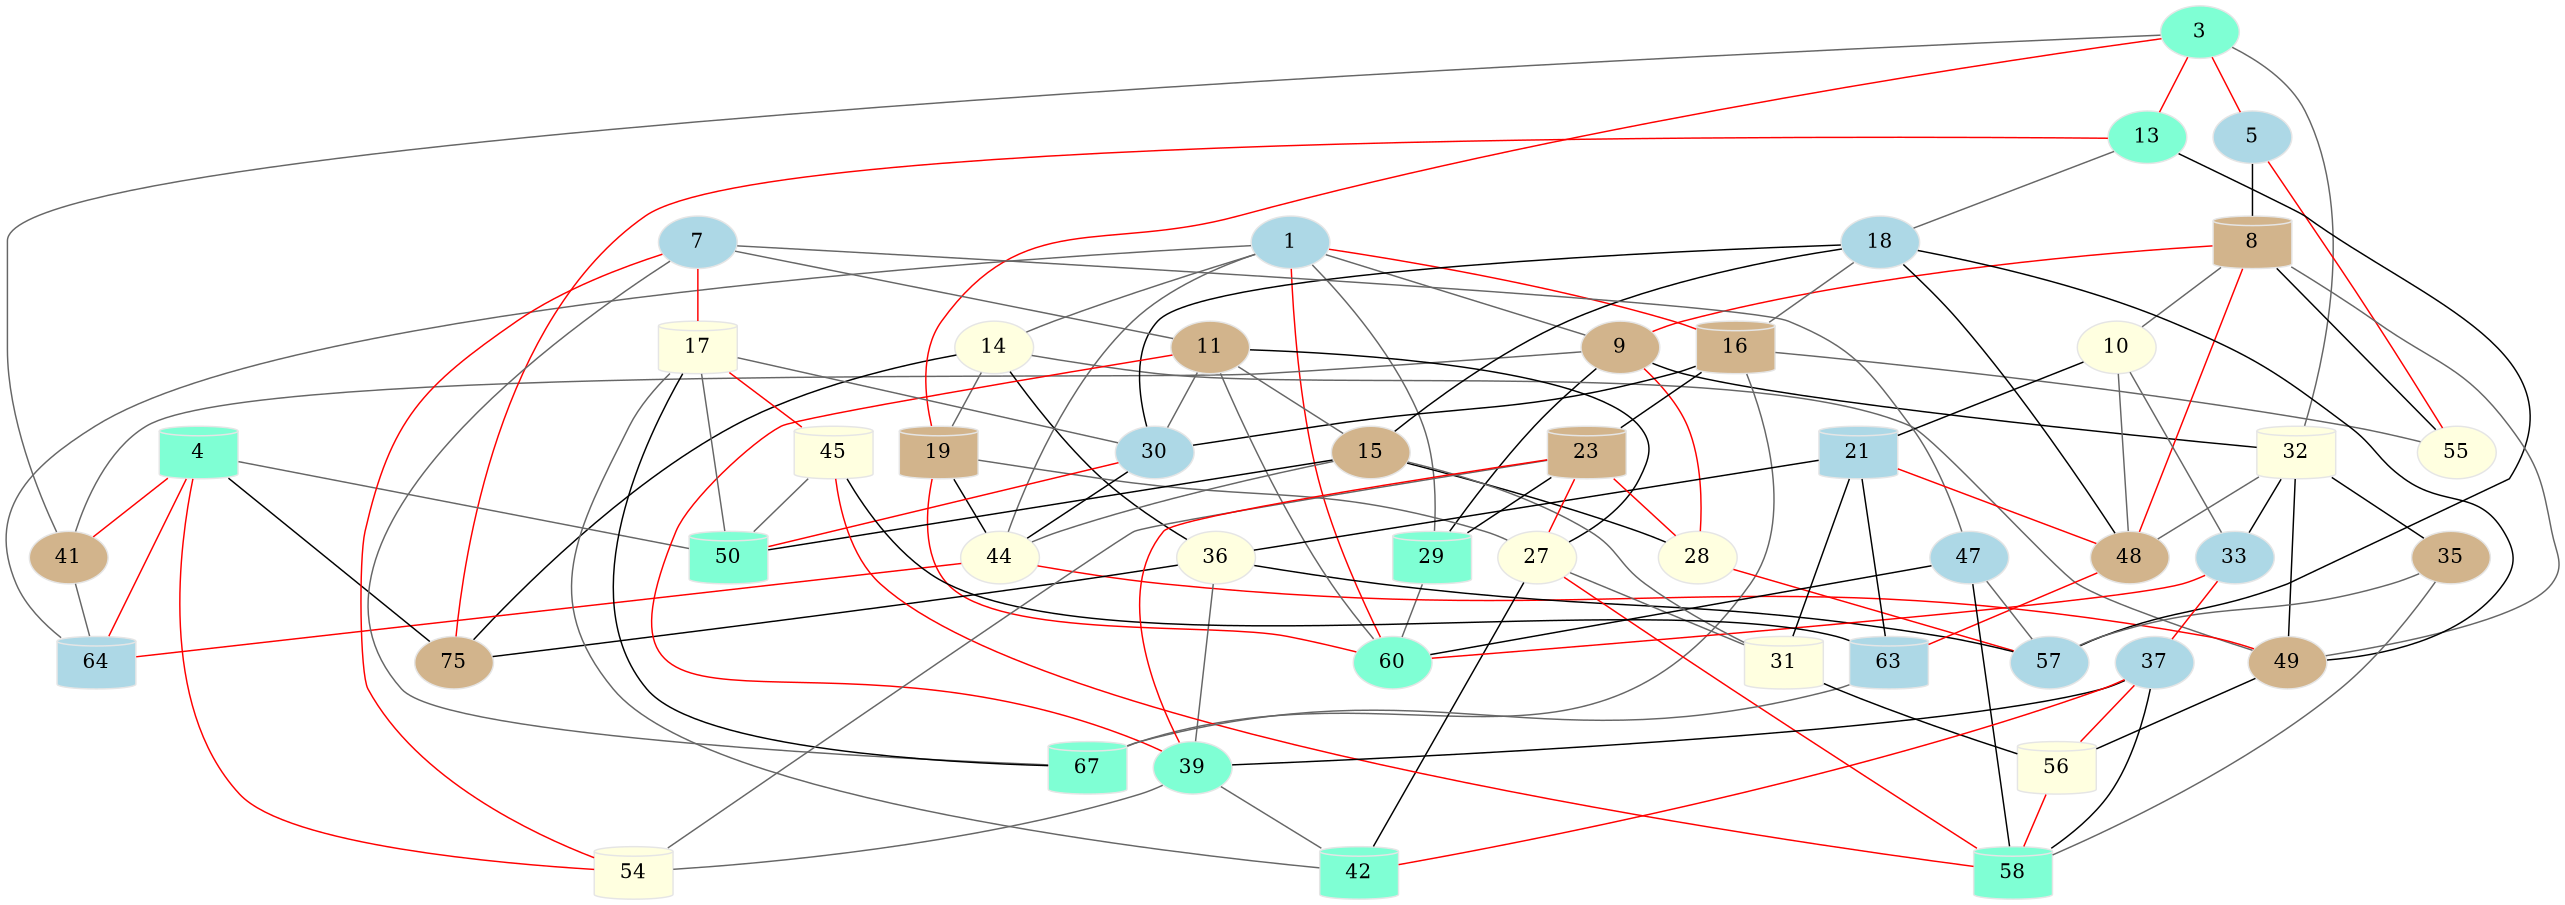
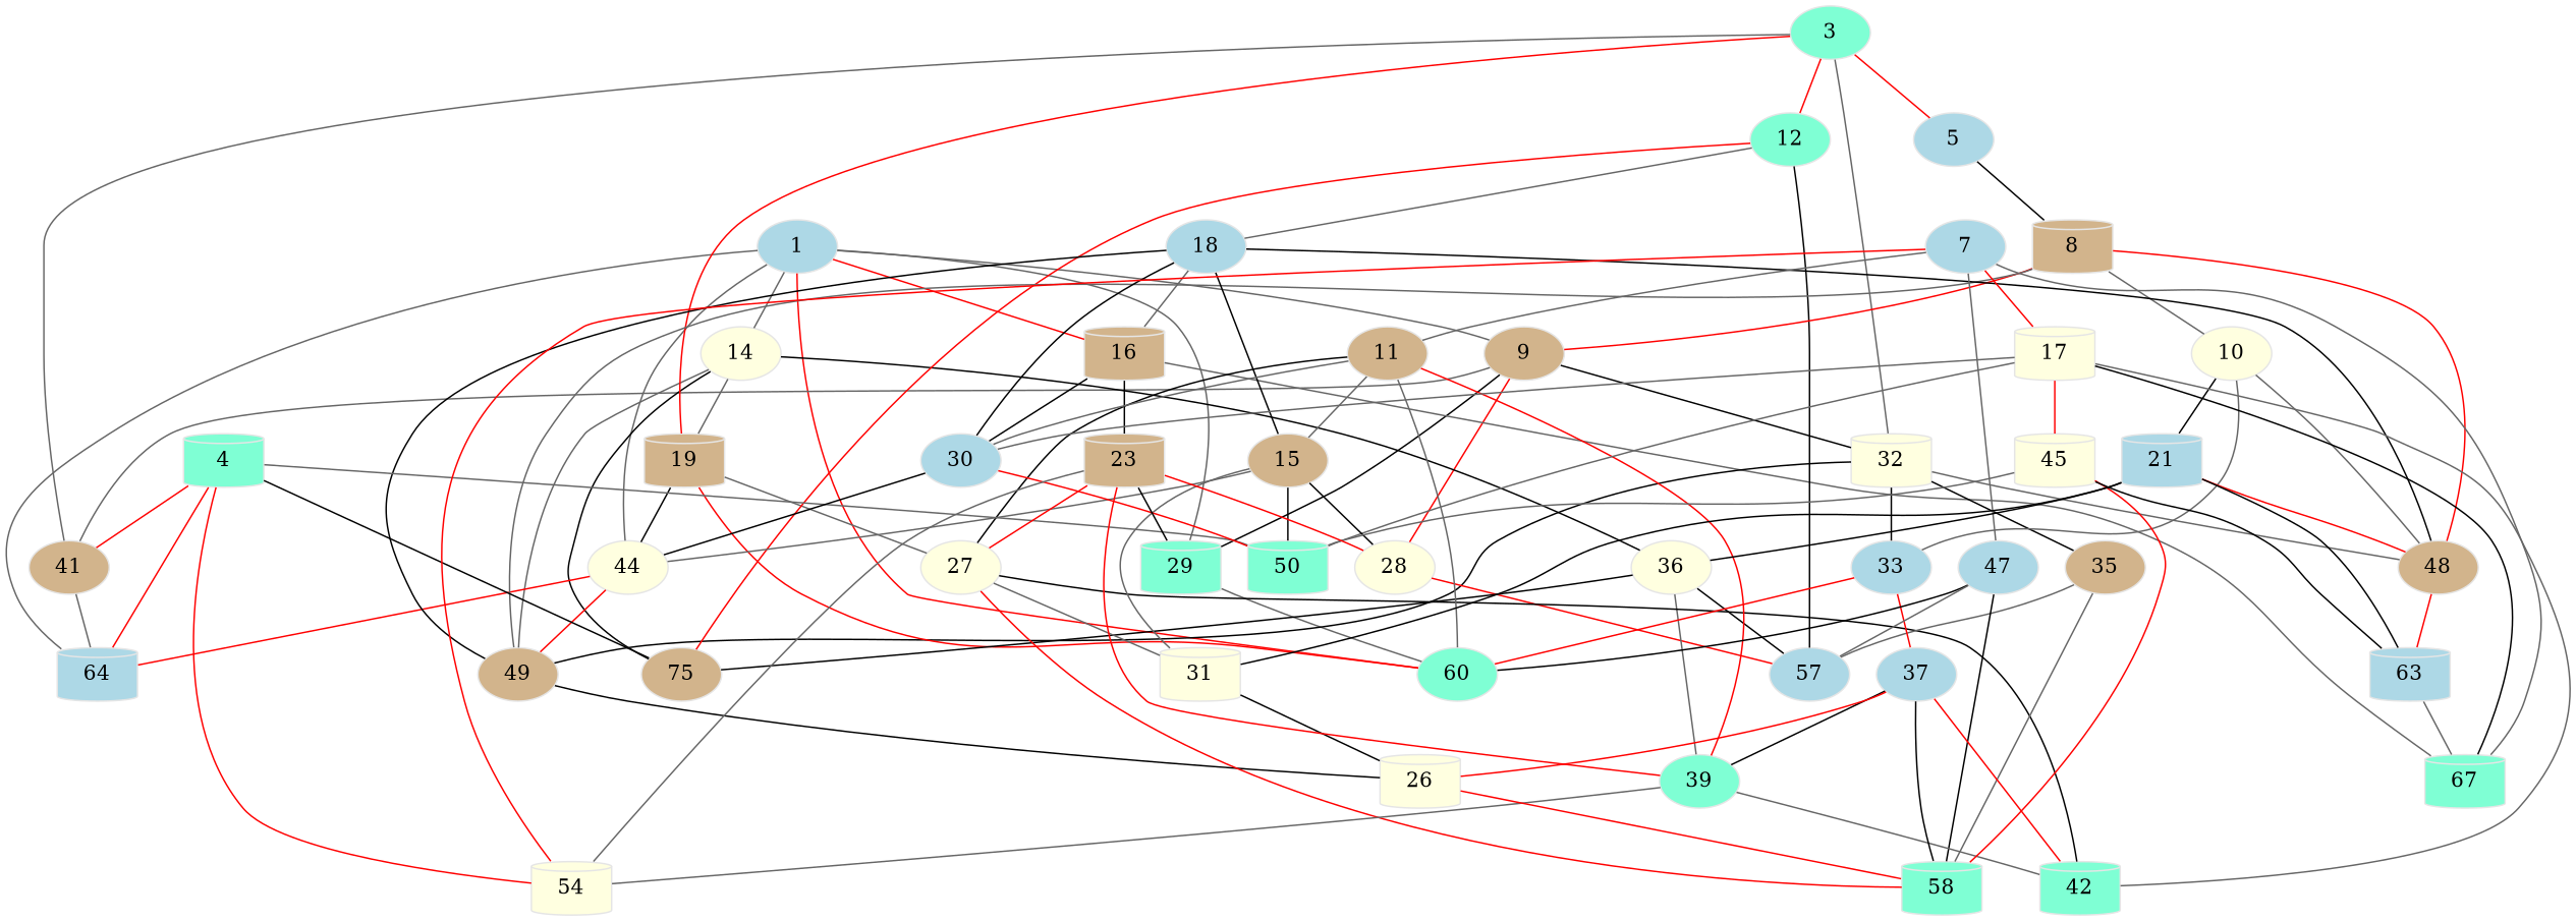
  graph {
    node [color=gray90 fillcolor=lightyellow shape=ellipse style=filled]
    edge [color=gray40]
    1 [fillcolor=lightblue super="+2"]
    9 [fillcolor=tan super="+70"]
    14 [super="+76"]
    29 [fillcolor=aquamarine shape=cylinder]
    44 [super="+53"]
    60 [fillcolor=aquamarine super="+66"]
    64 [fillcolor=lightblue shape=cylinder]
    16 [fillcolor=tan shape=cylinder super="+22"]
    32 [shape=cylinder super="+52"]
    41 [fillcolor=tan]
    28
    19 [fillcolor=tan shape=cylinder super="+25"]
    75 [fillcolor=tan]
    49 [fillcolor=tan super="+62"]
    36 [super="+43"]
    3 [fillcolor=aquamarine super="+6"]
    5 [fillcolor=lightblue]
-   12 [fillcolor=aquamarine super="+34" label=13]
+   12 [fillcolor=aquamarine super="+34"]
    8 [fillcolor=tan shape=cylinder super="+24"]
-   55
    n21 [fillcolor=lightblue label=18 super="+20"]
    57 [fillcolor=lightblue super="+61"]
    27 [super="+40"]
    35 [fillcolor=tan]
    48 [fillcolor=tan super="+73"]
    33 [fillcolor=lightblue]
    4 [fillcolor=aquamarine shape=cylinder super="+68"]
    50 [fillcolor=aquamarine shape=cylinder super="+51"]
    54 [shape=cylinder]
    10
    7 [fillcolor=lightblue super="+69"]
    11 [fillcolor=tan super="+18"]
    17 [shape=cylinder super="+71"]
    47 [fillcolor=lightblue]
    67 [fillcolor=aquamarine shape=cylinder]
    15 [fillcolor=tan super="+74"]
    30 [fillcolor=lightblue super="+72"]
    39 [fillcolor=aquamarine super="+46"]
    42 [fillcolor=aquamarine shape=cylinder]
    45 [shape=cylinder]
    58 [fillcolor=aquamarine shape=cylinder super="+65"]
    21 [fillcolor=lightblue shape=cylinder super="+26"]
    63 [fillcolor=lightblue shape=cylinder]
-   56 [shape=cylinder]
+   56 [shape=cylinder label=26]
    31 [shape=cylinder]
    37 [fillcolor=lightblue super="+59"]
    23 [fillcolor=tan shape=cylinder super="+38"]
    1 -- 9
    1 -- 14
    1 -- 29
    1 -- 44
    1 -- 60 [color=red]
    1 -- 64
    1 -- 16 [color=red]
    9 -- 29 [color=black]
    9 -- 32 [color=black]
    9 -- 41
    9 -- 28 [color=red]
    14 -- 19 [weight=2]
    14 -- 75 [color=black]
    14 -- 49
    14 -- 36 [color=black]
    29 -- 60
    44 -- 64 [color=red]
    44 -- 49 [color=red]
-   16 -- 55
    16 -- 67
    16 -- 30 [color=black]
    16 -- 23 [color=black]
    32 -- 49 [color=black]
    32 -- 35 [color=black]
    32 -- 48
    32 -- 33 [color=black]
    41 -- 64
    28 -- 57 [color=red]
    19 -- 44 [color=black]
    19 -- 60 [color=red]
    19 -- 27
    49 -- 56 [color=black]
    36 -- 75 [color=black]
    36 -- 57 [color=black]
    36 -- 39
    3 -- 32
    3 -- 41
    3 -- 19 [color=red]
    3 -- 5 [color=red weight=2]
    3 -- 12 [color=red]
    5 -- 8 [color=black]
-   5 -- 55 [color=red]
    12 -- 75 [color=red]
    12 -- n21
    12 -- 57 [color=black weight=2]
    8 -- 9 [color=red]
    8 -- 49
-   8 -- 55 [color=black]
    8 -- 48 [color=red]
    8 -- 10
    n21 -- 16
    n21 -- 49 [color=black]
    n21 -- 48 [color=black]
    n21 -- 15 [color=black]
    n21 -- 30 [color=black]
    27 -- 42 [color=black]
    27 -- 58 [color=red]
    27 -- 31
    35 -- 57
    35 -- 58
    48 -- 63 [color=red]
    33 -- 60 [color=red]
    33 -- 37 [color=red]
    4 -- 64 [color=red]
    4 -- 41 [color=red]
    4 -- 75 [color=black]
    4 -- 50 [weight=2]
    4 -- 54 [color=red]
    10 -- 48
    10 -- 33
    10 -- 21 [color=black]
    7 -- 54 [color=red]
    7 -- 11
    7 -- 17 [color=red]
    7 -- 47
    7 -- 67
    11 -- 60
    11 -- 27 [color=black]
    11 -- 15
    11 -- 30
    11 -- 39 [color=red]
    17 -- 50
    17 -- 67 [color=black]
    17 -- 30
    17 -- 42
    17 -- 45 [color=red]
    47 -- 60 [color=black]
    47 -- 57
    47 -- 58 [color=black]
    15 -- 44
    15 -- 28 [color=black]
    15 -- 50 [color=black]
    15 -- 31
    30 -- 44 [color=black]
    30 -- 50 [color=red]
    39 -- 54
    39 -- 42
    45 -- 50
    45 -- 58 [color=red]
    45 -- 63 [color=black]
    21 -- 36 [color=black weight=2]
    21 -- 48 [color=red]
    21 -- 63 [color=black]
    21 -- 31 [color=black]
    63 -- 67
    56 -- 58 [color=red]
    31 -- 56 [color=black]
    37 -- 39 [color=black]
    37 -- 42 [color=red]
    37 -- 58 [color=black]
    37 -- 56 [color=red]
    23 -- 29 [color=black]
    23 -- 28 [color=red]
    23 -- 27 [color=red]
    23 -- 54
    23 -- 39 [color=red]
  }
